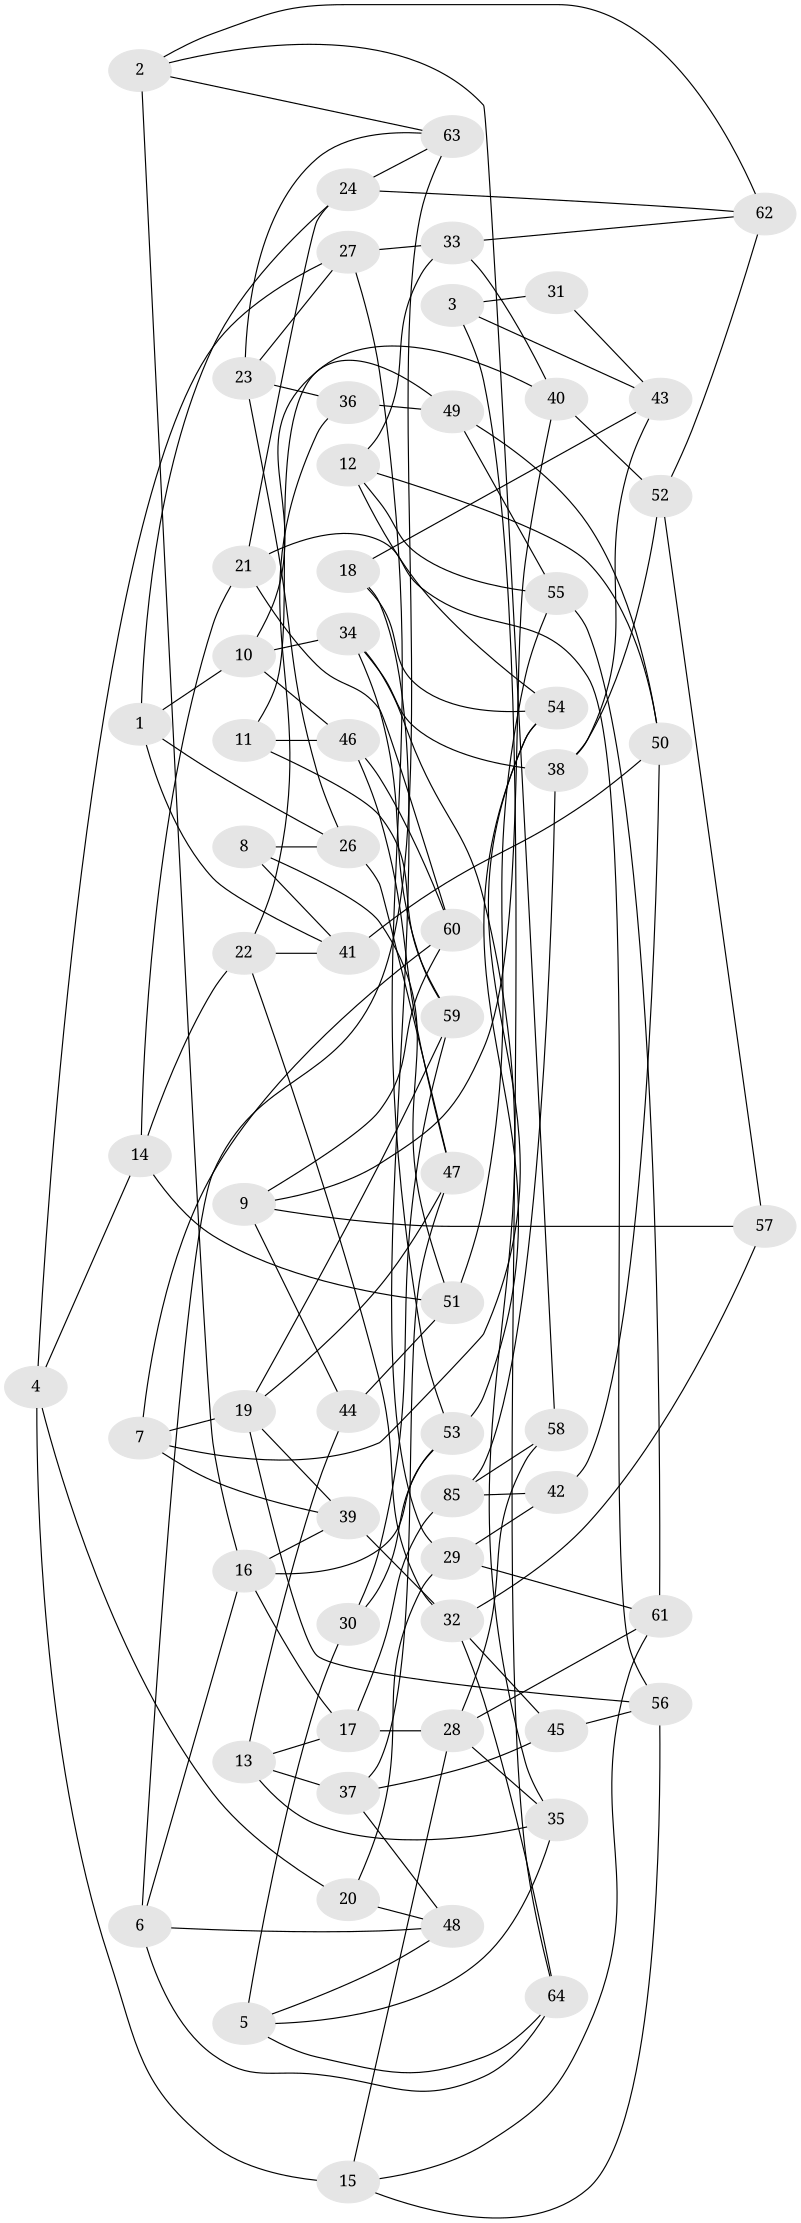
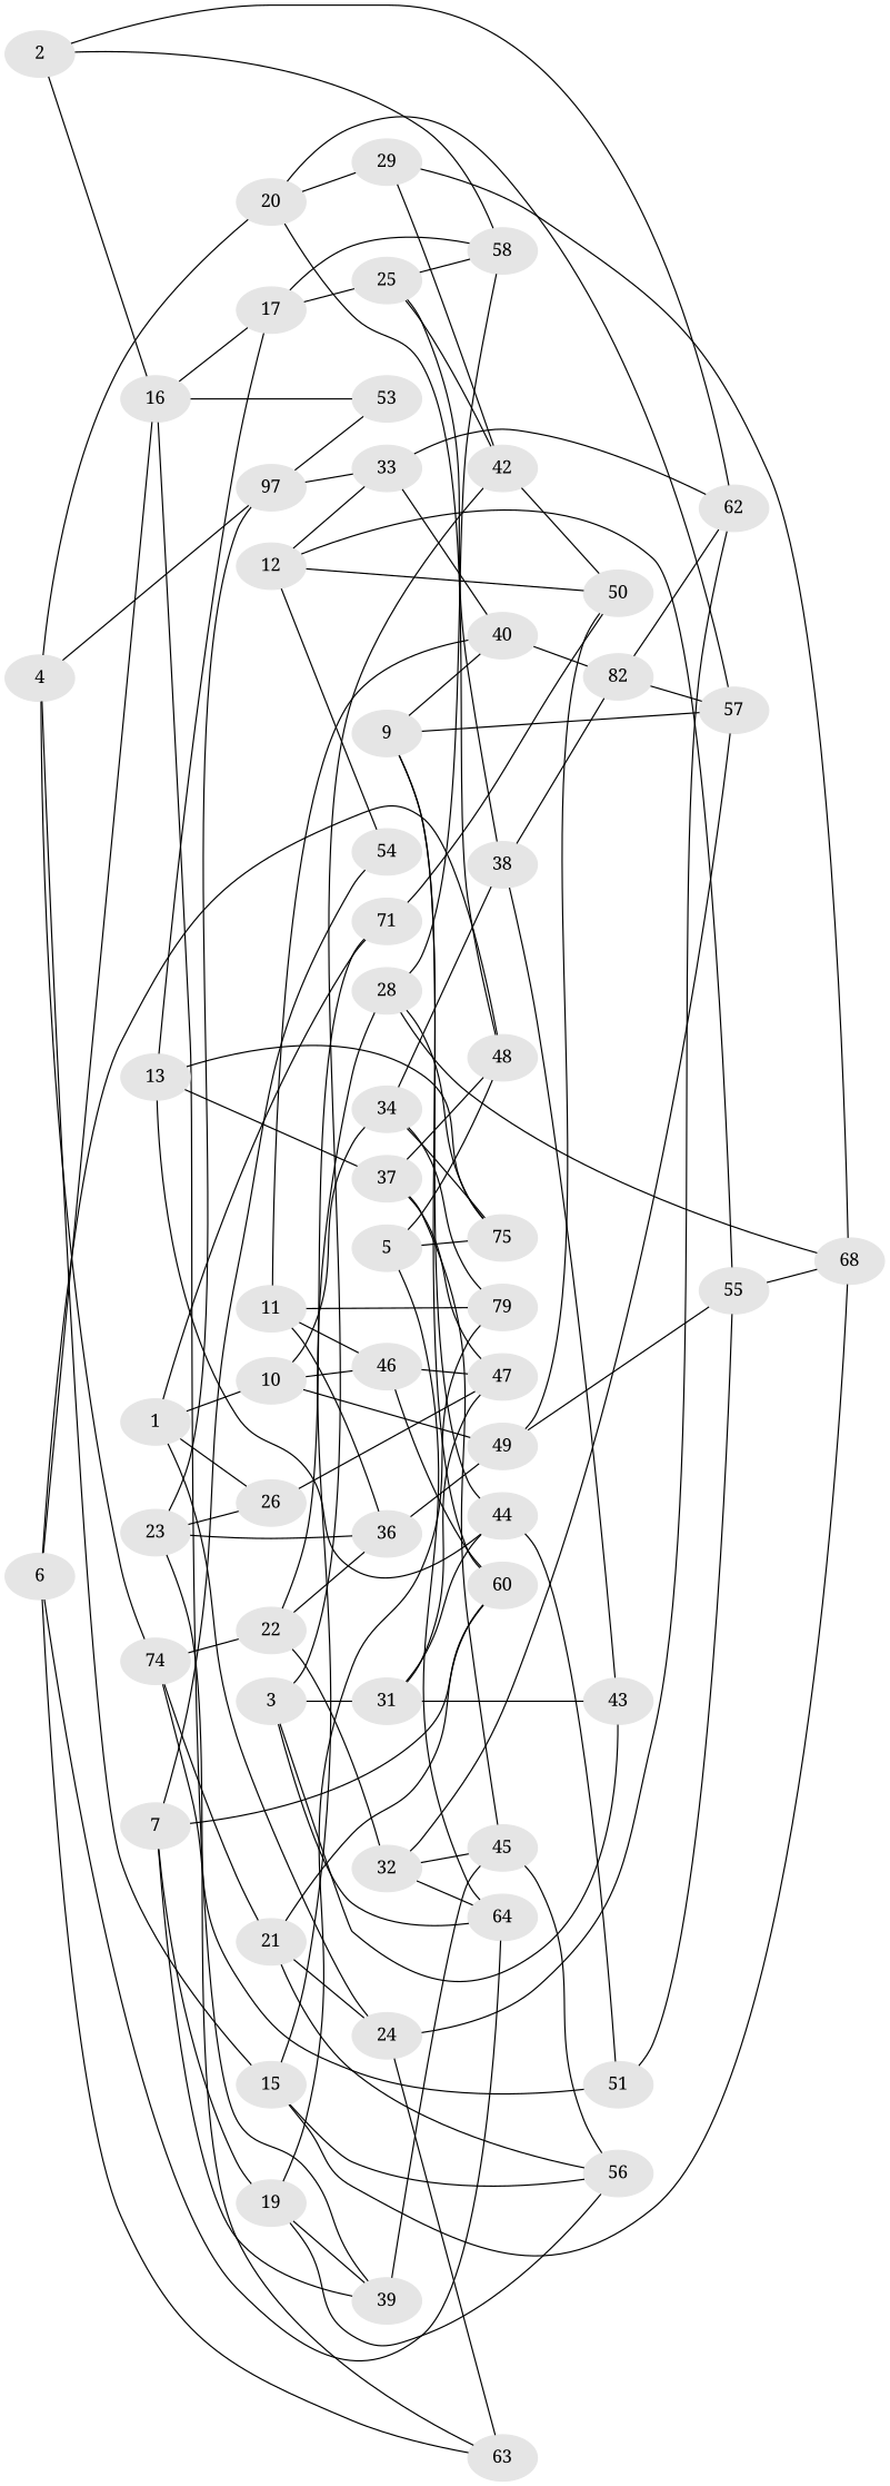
  graph {
    fontname="Noto Serif"
    rankdir=LR
    node [color=gray90 fontname="Noto Serif" style=filled]
    edge [fontname="Noto Serif"]
    1
    10
    24
    26
-   41
+   41 [label=71]
    34
    46
    49
    62
    63
    47
    50
    2
    16
    58
    39
    17
    53
    3
    31
    42
    43
    64
    44
    4
-   14
+   14 [label=74]
    15
    20
-   27
+   27 [label=97]
    51
    21
    22
    28
    56
-   61
+   61 [label=68]
    48
    57
    29
    33
    5
-   30
-   35
-   59
+   35 [label=75]
+   59 [label=79]
    6
    7
    19
    54
    60
    45
-   8
-   18
    55
    9
    40
-   52
+   52 [label=82]
    38
    11
    36
    12
    13
    37
-   25 [label=85]
+   25
    32
    23
    1 -- 10
    1 -- 24
    1 -- 26
    1 -- 41
    10 -- 34
    10 -- 46
    10 -- 49
    24 -- 62
    24 -- 63
    26 -- 47
    41 -- 50
    34 -- 35
    34 -- 59
    34 -- 38
    46 -- 47
    46 -- 60
    49 -- 50
    49 -- 55
    2 -- 62
-   2 -- 63
    2 -- 16
    2 -- 58
    16 -- 39
    16 -- 17
    16 -- 53
-   39 -- 32
-   17 -- 28
+   39 -- 45
+   17 -- 58
    17 -- 25
-   53 -- 54
    3 -- 31
+   3 -- 42
    3 -- 43
    3 -- 64
-   19 -- 47
+   31 -- 47
    31 -- 43
+   31 -- 44
    42 -- 50
    44 -- 51
    4 -- 14
    4 -- 15
    4 -- 20
    4 -- 27
    14 -- 51
    14 -- 21
    14 -- 22
    15 -- 28
    15 -- 56
    15 -- 61
    20 -- 48
+   20 -- 57
    20 -- 29
    27 -- 53
    27 -- 33
    51 -- 55
    21 -- 24
    21 -- 56
    21 -- 60
    22 -- 41
    22 -- 36
    22 -- 32
    28 -- 58
    28 -- 61
    28 -- 35
    29 -- 42
    29 -- 61
    33 -- 62
    33 -- 40
    5 -- 64
    5 -- 48
-   5 -- 30
    5 -- 35
-   30 -- 53
-   30 -- 59
    6 -- 63
    6 -- 16
    6 -- 64
    6 -- 48
    7 -- 39
    7 -- 19
    7 -- 54
    7 -- 60
    19 -- 39
    19 -- 56
    19 -- 59
    45 -- 56
-   8 -- 26
-   8 -- 41
-   8 -- 51
-   18 -- 43
-   18 -- 29
-   18 -- 54
    55 -- 61
    9 -- 44
    9 -- 57
    9 -- 60
    9 -- 40
    40 -- 52
    52 -- 62
    52 -- 57
    38 -- 43
    38 -- 52
    11 -- 46
    11 -- 59
    11 -- 40
+   11 -- 36
    36 -- 49
    12 -- 50
    12 -- 33
    12 -- 54
    12 -- 55
    13 -- 17
    13 -- 44
    13 -- 35
    13 -- 37
    37 -- 47
    37 -- 48
    37 -- 45
    25 -- 58
    25 -- 42
    25 -- 38
    32 -- 64
    32 -- 57
    32 -- 45
    23 -- 26
    23 -- 63
    23 -- 27
    23 -- 36
  }
